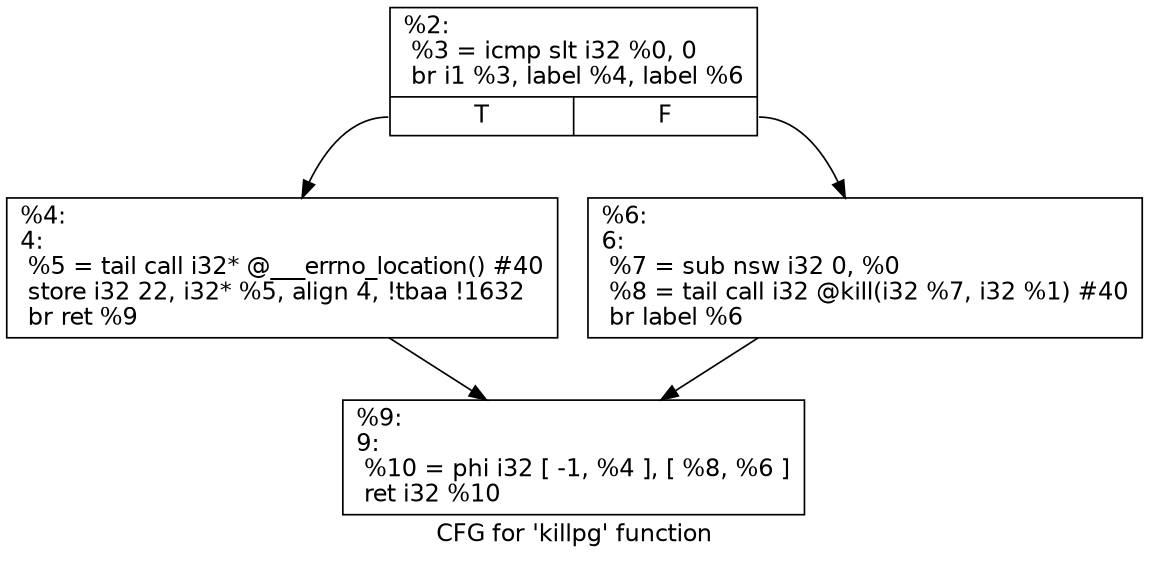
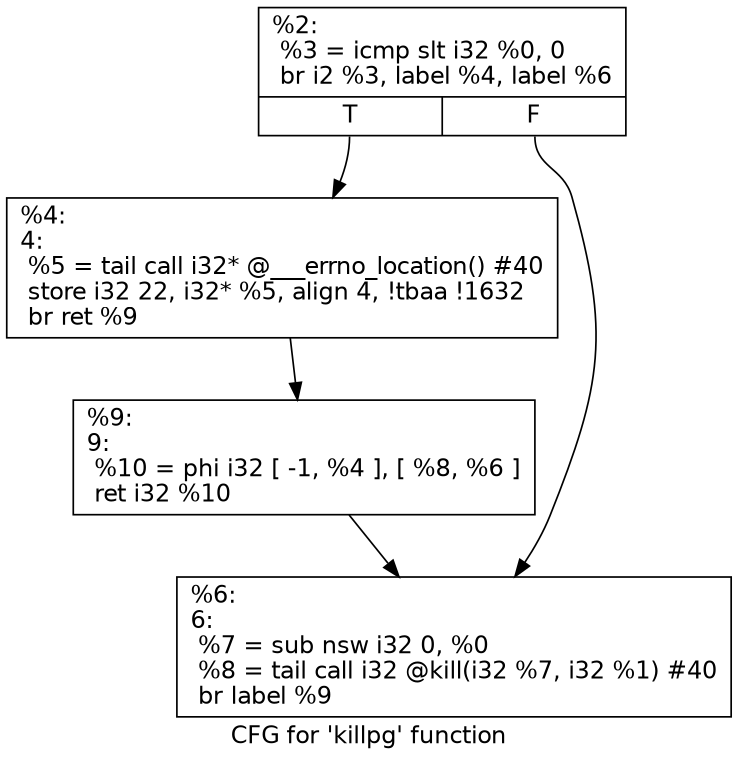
  digraph {
    fontname="DejaVu Sans"
    label="CFG for 'killpg' function"
    node [fontname="DejaVu Sans" shape=record]
    edge [fontname="DejaVu Sans"]
-   n1 [label="{%2:\l  %3 = icmp slt i32 %0, 0\l  br i1 %3, label %4, label %6\l|{<s0>T|<s1>F}}"]
+   n1 [label="{%2:\l  %3 = icmp slt i32 %0, 0\l  br i2 %3, label %4, label %6\l|{<s0>T|<s1>F}}"]
    n2 [label="{%4:\l4:                                                \l  %5 = tail call i32* @___errno_location() #40\l  store i32 22, i32* %5, align 4, !tbaa !1632\l  br ret %9\l}"]
-   n3 [label="{%6:\l6:                                                \l  %7 = sub nsw i32 0, %0\l  %8 = tail call i32 @kill(i32 %7, i32 %1) #40\l  br label %6\l}"]
+   n3 [label="{%6:\l6:                                                \l  %7 = sub nsw i32 0, %0\l  %8 = tail call i32 @kill(i32 %7, i32 %1) #40\l  br label %9\l}"]
    n4 [label="{%9:\l9:                                                \l  %10 = phi i32 [ -1, %4 ], [ %8, %6 ]\l  ret i32 %10\l}"]
    n1 -> n2 [tailport=s0]
    n1 -> n3 [tailport=s1]
    n2 -> n4
-   n3 -> n4
+   n4 -> n3
  }
